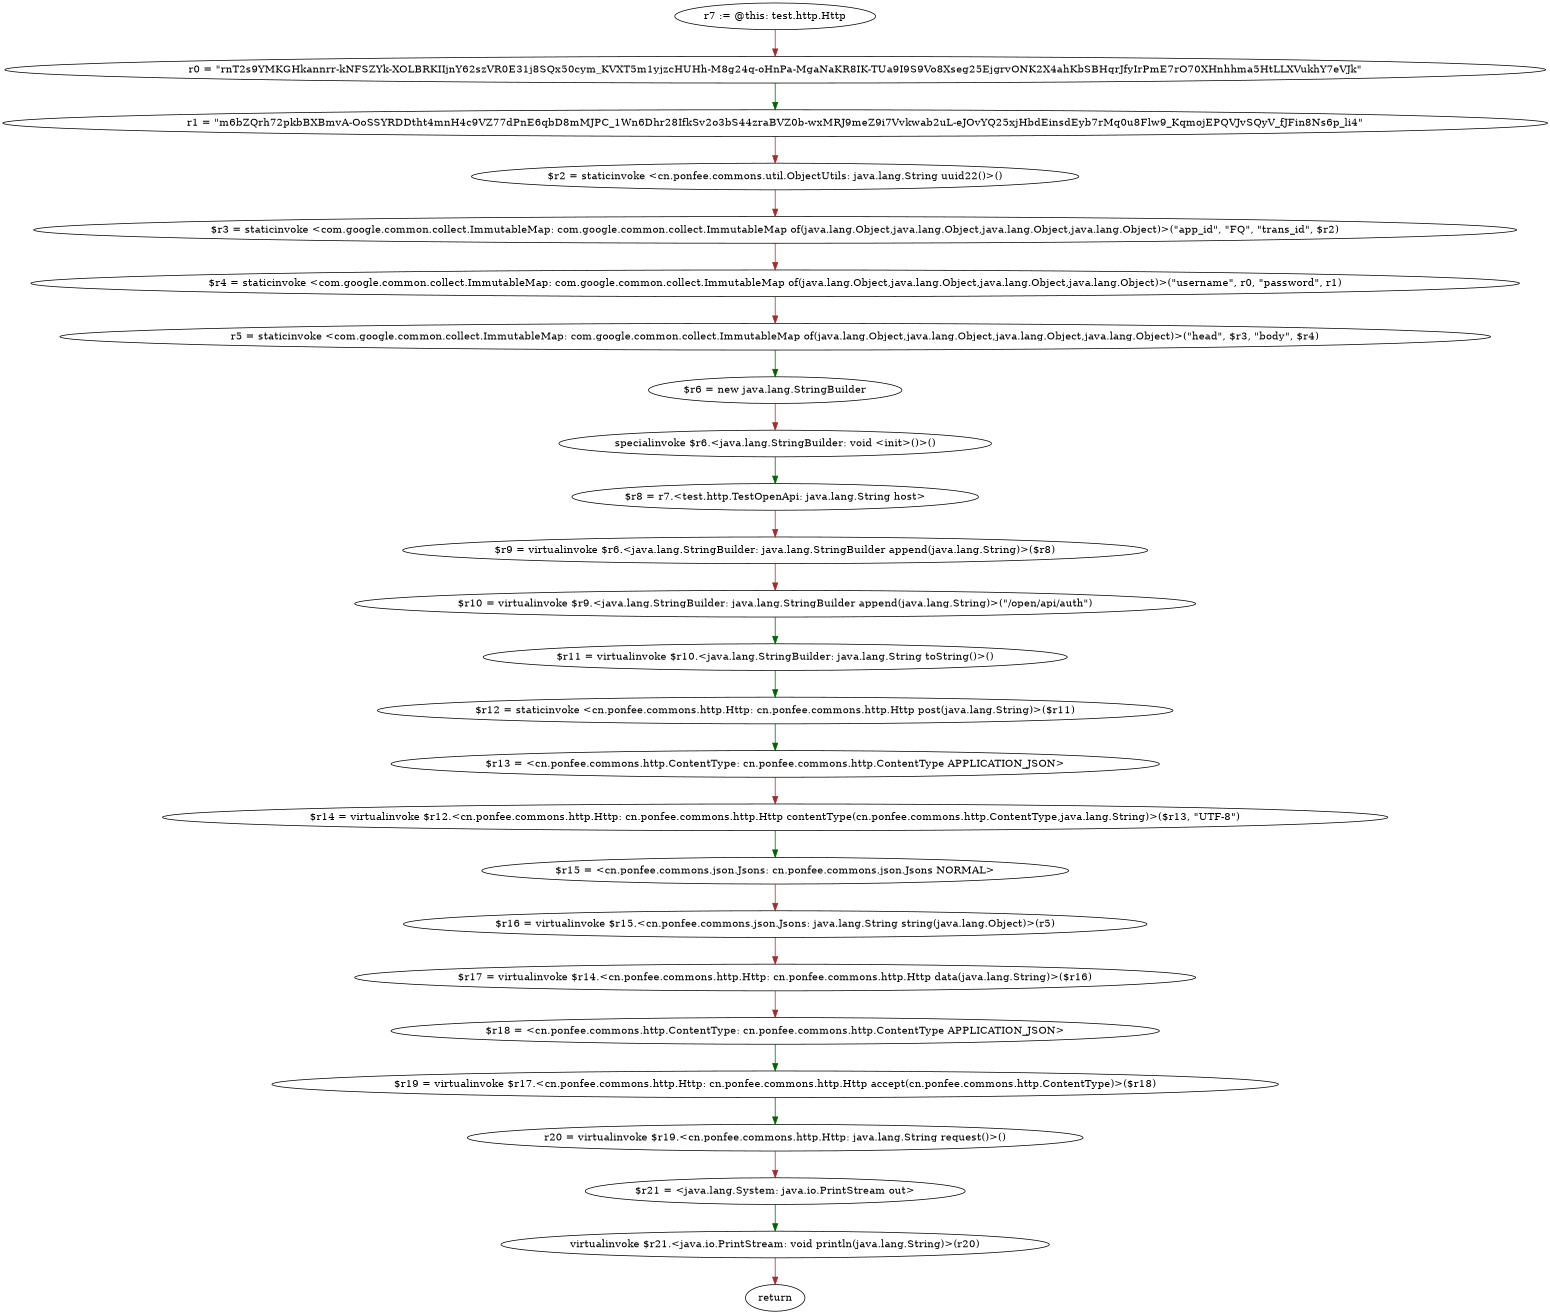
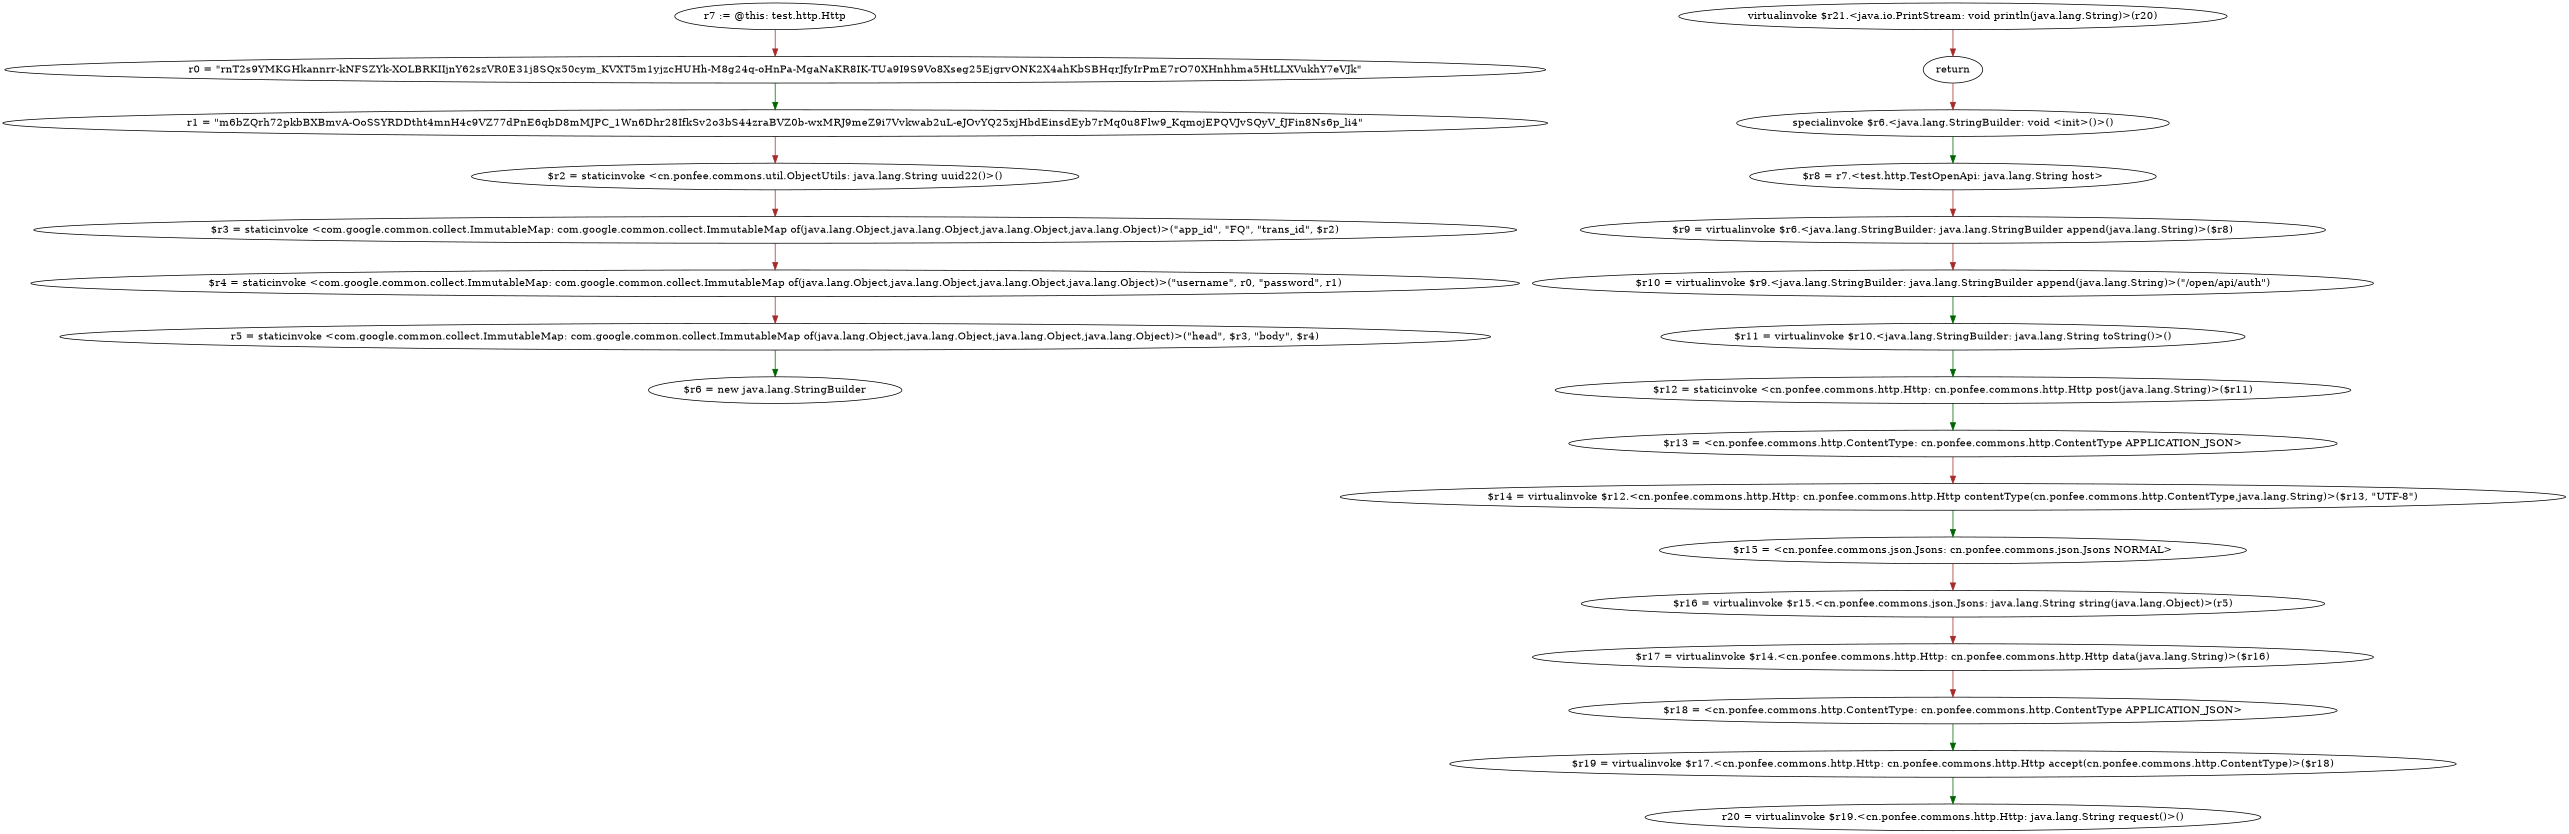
  digraph {
    edge [color=brown]
    n1 [label="r7 := @this: test.http.Http"]
    "r0 = \"rnT2s9YMKGHkannrr-kNFSZYk-XOLBRKIIjnY62szVR0E31j8SQx50cym_KVXT5m1yjzcHUHh-M8g24q-oHnPa-MgaNaKR8IK-TUa9I9S9Vo8Xseg25EjgrvONK2X4ahKbSBHqrJfyIrPmE7rO70XHnhhma5HtLLXVukhY7eVJk\""
    "r1 = \"m6bZQrh72pkbBXBmvA-OoSSYRDDtht4mnH4c9VZ77dPnE6qbD8mMJPC_1Wn6Dhr28IfkSv2o3bS44zraBVZ0b-wxMRJ9meZ9i7Vvkwab2uL-eJOvYQ25xjHbdEinsdEyb7rMq0u8Flw9_KqmojEPQVJvSQyV_fJFin8Ns6p_li4\""
    "$r2 = staticinvoke <cn.ponfee.commons.util.ObjectUtils: java.lang.String uuid22()>()"
    "$r3 = staticinvoke <com.google.common.collect.ImmutableMap: com.google.common.collect.ImmutableMap of(java.lang.Object,java.lang.Object,java.lang.Object,java.lang.Object)>(\"app_id\", \"FQ\", \"trans_id\", $r2)"
    "$r4 = staticinvoke <com.google.common.collect.ImmutableMap: com.google.common.collect.ImmutableMap of(java.lang.Object,java.lang.Object,java.lang.Object,java.lang.Object)>(\"username\", r0, \"password\", r1)"
    "r5 = staticinvoke <com.google.common.collect.ImmutableMap: com.google.common.collect.ImmutableMap of(java.lang.Object,java.lang.Object,java.lang.Object,java.lang.Object)>(\"head\", $r3, \"body\", $r4)"
    "$r6 = new java.lang.StringBuilder"
    "specialinvoke $r6.<java.lang.StringBuilder: void <init>()>()"
    "$r8 = r7.<test.http.TestOpenApi: java.lang.String host>"
    "$r9 = virtualinvoke $r6.<java.lang.StringBuilder: java.lang.StringBuilder append(java.lang.String)>($r8)"
    "$r10 = virtualinvoke $r9.<java.lang.StringBuilder: java.lang.StringBuilder append(java.lang.String)>(\"/open/api/auth\")"
    "$r11 = virtualinvoke $r10.<java.lang.StringBuilder: java.lang.String toString()>()"
    "$r12 = staticinvoke <cn.ponfee.commons.http.Http: cn.ponfee.commons.http.Http post(java.lang.String)>($r11)"
    "$r13 = <cn.ponfee.commons.http.ContentType: cn.ponfee.commons.http.ContentType APPLICATION_JSON>"
    "$r14 = virtualinvoke $r12.<cn.ponfee.commons.http.Http: cn.ponfee.commons.http.Http contentType(cn.ponfee.commons.http.ContentType,java.lang.String)>($r13, \"UTF-8\")"
    "$r15 = <cn.ponfee.commons.json.Jsons: cn.ponfee.commons.json.Jsons NORMAL>"
    "$r16 = virtualinvoke $r15.<cn.ponfee.commons.json.Jsons: java.lang.String string(java.lang.Object)>(r5)"
    "$r17 = virtualinvoke $r14.<cn.ponfee.commons.http.Http: cn.ponfee.commons.http.Http data(java.lang.String)>($r16)"
    "$r18 = <cn.ponfee.commons.http.ContentType: cn.ponfee.commons.http.ContentType APPLICATION_JSON>"
    "$r19 = virtualinvoke $r17.<cn.ponfee.commons.http.Http: cn.ponfee.commons.http.Http accept(cn.ponfee.commons.http.ContentType)>($r18)"
    "r20 = virtualinvoke $r19.<cn.ponfee.commons.http.Http: java.lang.String request()>()"
-   "$r21 = <java.lang.System: java.io.PrintStream out>"
    "virtualinvoke $r21.<java.io.PrintStream: void println(java.lang.String)>(r20)"
    return
    n1 -> "r0 = \"rnT2s9YMKGHkannrr-kNFSZYk-XOLBRKIIjnY62szVR0E31j8SQx50cym_KVXT5m1yjzcHUHh-M8g24q-oHnPa-MgaNaKR8IK-TUa9I9S9Vo8Xseg25EjgrvONK2X4ahKbSBHqrJfyIrPmE7rO70XHnhhma5HtLLXVukhY7eVJk\""
    "r0 = \"rnT2s9YMKGHkannrr-kNFSZYk-XOLBRKIIjnY62szVR0E31j8SQx50cym_KVXT5m1yjzcHUHh-M8g24q-oHnPa-MgaNaKR8IK-TUa9I9S9Vo8Xseg25EjgrvONK2X4ahKbSBHqrJfyIrPmE7rO70XHnhhma5HtLLXVukhY7eVJk\"" -> "r1 = \"m6bZQrh72pkbBXBmvA-OoSSYRDDtht4mnH4c9VZ77dPnE6qbD8mMJPC_1Wn6Dhr28IfkSv2o3bS44zraBVZ0b-wxMRJ9meZ9i7Vvkwab2uL-eJOvYQ25xjHbdEinsdEyb7rMq0u8Flw9_KqmojEPQVJvSQyV_fJFin8Ns6p_li4\"" [color=darkgreen]
    "r1 = \"m6bZQrh72pkbBXBmvA-OoSSYRDDtht4mnH4c9VZ77dPnE6qbD8mMJPC_1Wn6Dhr28IfkSv2o3bS44zraBVZ0b-wxMRJ9meZ9i7Vvkwab2uL-eJOvYQ25xjHbdEinsdEyb7rMq0u8Flw9_KqmojEPQVJvSQyV_fJFin8Ns6p_li4\"" -> "$r2 = staticinvoke <cn.ponfee.commons.util.ObjectUtils: java.lang.String uuid22()>()"
    "$r2 = staticinvoke <cn.ponfee.commons.util.ObjectUtils: java.lang.String uuid22()>()" -> "$r3 = staticinvoke <com.google.common.collect.ImmutableMap: com.google.common.collect.ImmutableMap of(java.lang.Object,java.lang.Object,java.lang.Object,java.lang.Object)>(\"app_id\", \"FQ\", \"trans_id\", $r2)"
    "$r3 = staticinvoke <com.google.common.collect.ImmutableMap: com.google.common.collect.ImmutableMap of(java.lang.Object,java.lang.Object,java.lang.Object,java.lang.Object)>(\"app_id\", \"FQ\", \"trans_id\", $r2)" -> "$r4 = staticinvoke <com.google.common.collect.ImmutableMap: com.google.common.collect.ImmutableMap of(java.lang.Object,java.lang.Object,java.lang.Object,java.lang.Object)>(\"username\", r0, \"password\", r1)"
    "$r4 = staticinvoke <com.google.common.collect.ImmutableMap: com.google.common.collect.ImmutableMap of(java.lang.Object,java.lang.Object,java.lang.Object,java.lang.Object)>(\"username\", r0, \"password\", r1)" -> "r5 = staticinvoke <com.google.common.collect.ImmutableMap: com.google.common.collect.ImmutableMap of(java.lang.Object,java.lang.Object,java.lang.Object,java.lang.Object)>(\"head\", $r3, \"body\", $r4)"
    "r5 = staticinvoke <com.google.common.collect.ImmutableMap: com.google.common.collect.ImmutableMap of(java.lang.Object,java.lang.Object,java.lang.Object,java.lang.Object)>(\"head\", $r3, \"body\", $r4)" -> "$r6 = new java.lang.StringBuilder" [color=darkgreen]
-   "$r6 = new java.lang.StringBuilder" -> "specialinvoke $r6.<java.lang.StringBuilder: void <init>()>()"
+   return -> "specialinvoke $r6.<java.lang.StringBuilder: void <init>()>()"
    "specialinvoke $r6.<java.lang.StringBuilder: void <init>()>()" -> "$r8 = r7.<test.http.TestOpenApi: java.lang.String host>" [color=darkgreen]
    "$r8 = r7.<test.http.TestOpenApi: java.lang.String host>" -> "$r9 = virtualinvoke $r6.<java.lang.StringBuilder: java.lang.StringBuilder append(java.lang.String)>($r8)"
    "$r9 = virtualinvoke $r6.<java.lang.StringBuilder: java.lang.StringBuilder append(java.lang.String)>($r8)" -> "$r10 = virtualinvoke $r9.<java.lang.StringBuilder: java.lang.StringBuilder append(java.lang.String)>(\"/open/api/auth\")"
    "$r10 = virtualinvoke $r9.<java.lang.StringBuilder: java.lang.StringBuilder append(java.lang.String)>(\"/open/api/auth\")" -> "$r11 = virtualinvoke $r10.<java.lang.StringBuilder: java.lang.String toString()>()" [color=darkgreen]
    "$r11 = virtualinvoke $r10.<java.lang.StringBuilder: java.lang.String toString()>()" -> "$r12 = staticinvoke <cn.ponfee.commons.http.Http: cn.ponfee.commons.http.Http post(java.lang.String)>($r11)" [color=darkgreen]
    "$r12 = staticinvoke <cn.ponfee.commons.http.Http: cn.ponfee.commons.http.Http post(java.lang.String)>($r11)" -> "$r13 = <cn.ponfee.commons.http.ContentType: cn.ponfee.commons.http.ContentType APPLICATION_JSON>" [color=darkgreen]
    "$r13 = <cn.ponfee.commons.http.ContentType: cn.ponfee.commons.http.ContentType APPLICATION_JSON>" -> "$r14 = virtualinvoke $r12.<cn.ponfee.commons.http.Http: cn.ponfee.commons.http.Http contentType(cn.ponfee.commons.http.ContentType,java.lang.String)>($r13, \"UTF-8\")"
    "$r14 = virtualinvoke $r12.<cn.ponfee.commons.http.Http: cn.ponfee.commons.http.Http contentType(cn.ponfee.commons.http.ContentType,java.lang.String)>($r13, \"UTF-8\")" -> "$r15 = <cn.ponfee.commons.json.Jsons: cn.ponfee.commons.json.Jsons NORMAL>" [color=darkgreen]
    "$r15 = <cn.ponfee.commons.json.Jsons: cn.ponfee.commons.json.Jsons NORMAL>" -> "$r16 = virtualinvoke $r15.<cn.ponfee.commons.json.Jsons: java.lang.String string(java.lang.Object)>(r5)"
    "$r16 = virtualinvoke $r15.<cn.ponfee.commons.json.Jsons: java.lang.String string(java.lang.Object)>(r5)" -> "$r17 = virtualinvoke $r14.<cn.ponfee.commons.http.Http: cn.ponfee.commons.http.Http data(java.lang.String)>($r16)"
    "$r17 = virtualinvoke $r14.<cn.ponfee.commons.http.Http: cn.ponfee.commons.http.Http data(java.lang.String)>($r16)" -> "$r18 = <cn.ponfee.commons.http.ContentType: cn.ponfee.commons.http.ContentType APPLICATION_JSON>"
    "$r18 = <cn.ponfee.commons.http.ContentType: cn.ponfee.commons.http.ContentType APPLICATION_JSON>" -> "$r19 = virtualinvoke $r17.<cn.ponfee.commons.http.Http: cn.ponfee.commons.http.Http accept(cn.ponfee.commons.http.ContentType)>($r18)" [color=darkgreen]
    "$r19 = virtualinvoke $r17.<cn.ponfee.commons.http.Http: cn.ponfee.commons.http.Http accept(cn.ponfee.commons.http.ContentType)>($r18)" -> "r20 = virtualinvoke $r19.<cn.ponfee.commons.http.Http: java.lang.String request()>()" [color=darkgreen]
-   "r20 = virtualinvoke $r19.<cn.ponfee.commons.http.Http: java.lang.String request()>()" -> "$r21 = <java.lang.System: java.io.PrintStream out>"
-   "$r21 = <java.lang.System: java.io.PrintStream out>" -> "virtualinvoke $r21.<java.io.PrintStream: void println(java.lang.String)>(r20)" [color=darkgreen]
    "virtualinvoke $r21.<java.io.PrintStream: void println(java.lang.String)>(r20)" -> return
  }
